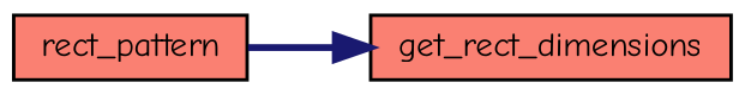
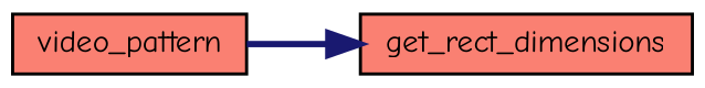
  digraph {
    rankdir=RL
    fontname="Comic Neue"
    node [color=black fillcolor=salmon fontname="Comic Neue" fontsize=10 shape=record style=filled]
    n1 [fontcolor=black height=0.2 label=get_rect_dimensions width=0.4]
-   n2 [height=0.2 label=rect_pattern width=0.4]
+   n2 [height=0.2 label=video_pattern width=0.4]
    n1 -> n2 [color=midnightblue dir=back fontname="Comic Neue" fontsize=10 labelfontname=Helvetica labelfontsize=10 style=bold]
  }
